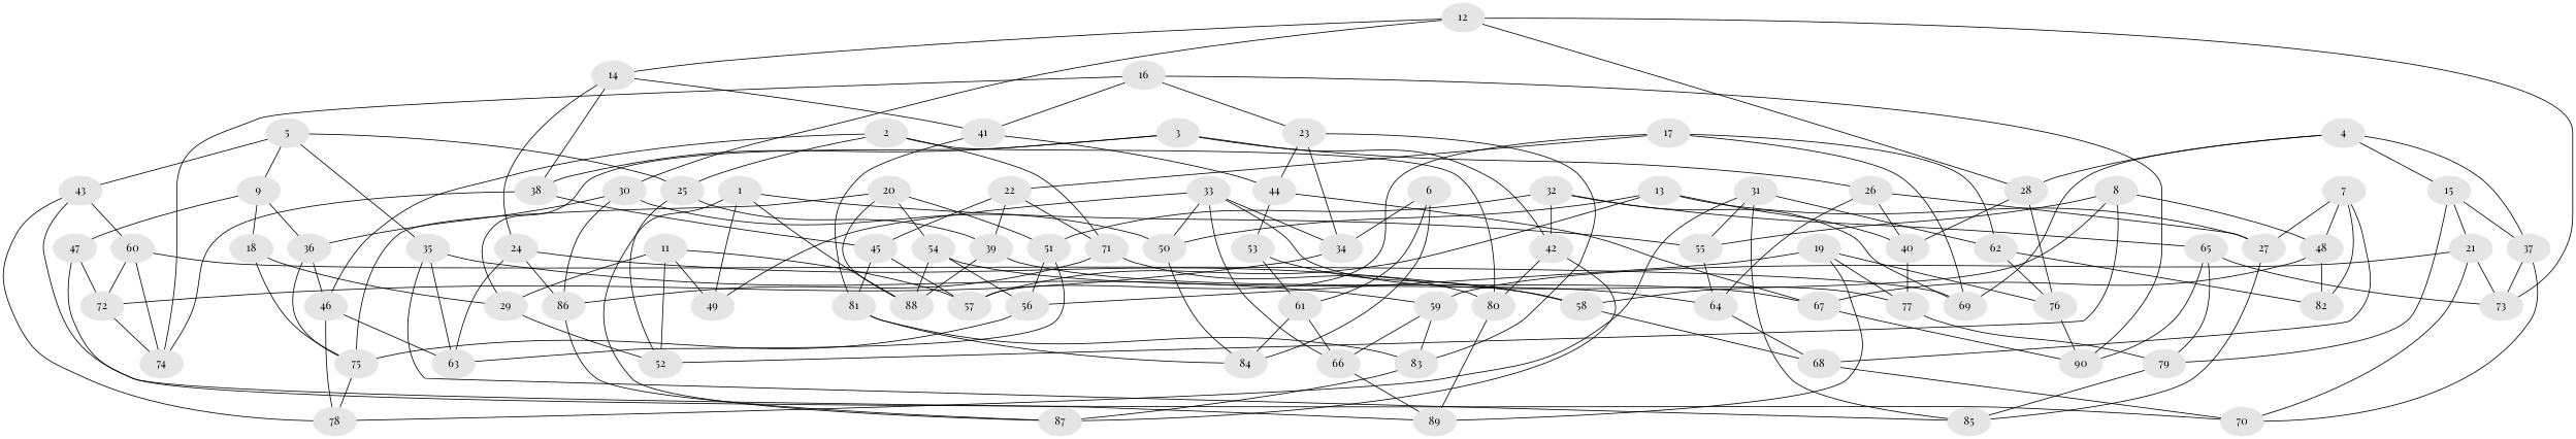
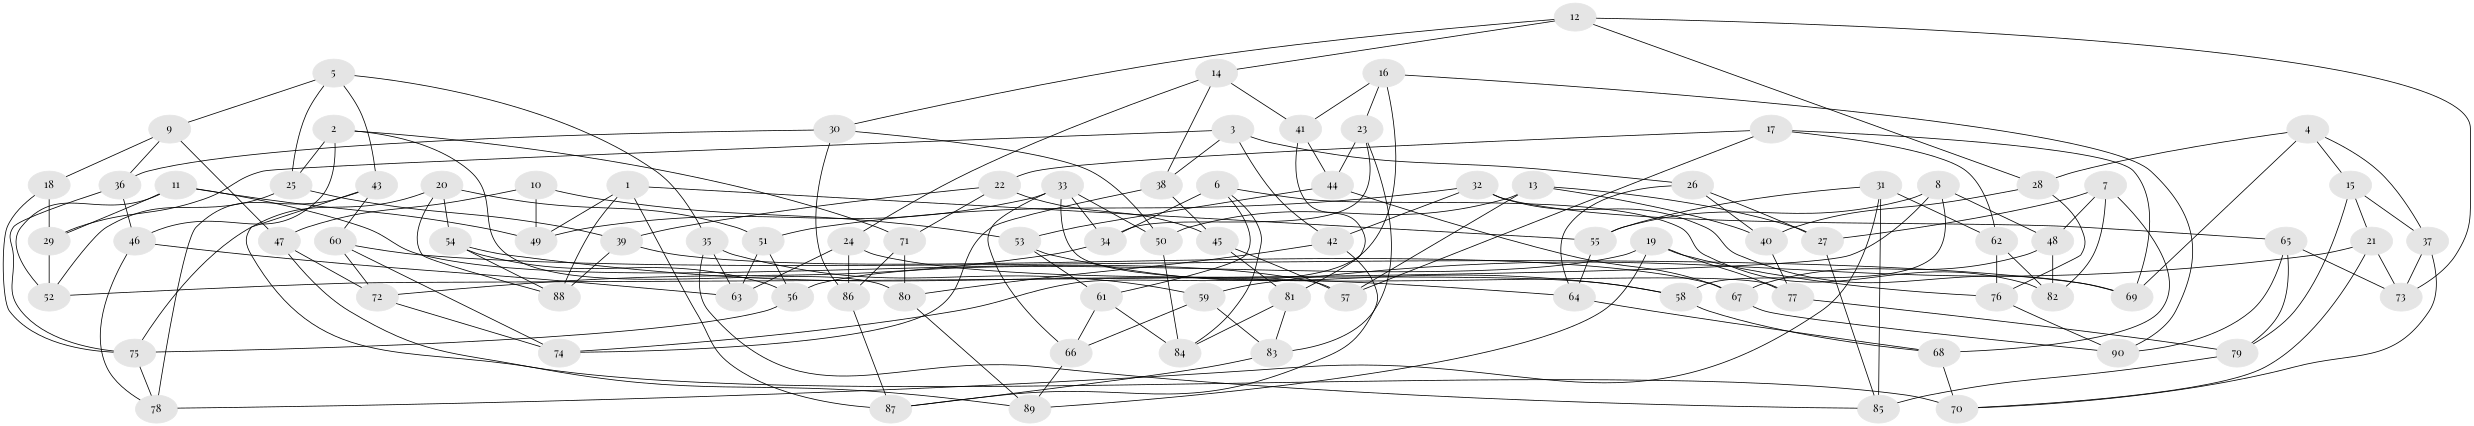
  graph {
    fontname="Playfair Display"
    node [color=gray90 fontname="Playfair Display" style=filled]
    edge [fontname="Playfair Display"]
    1
    49
    55
    87
    88
    64
    2
    25
    46
    71
    80
    52
    39
    78
    63
    86
    89
    3
    26
    29
    38
    42
    27
    40
    74
    45
    4
    15
    28
    37
    69
    21
    79
    76
    73
    70
    5
    9
    35
    43
    18
    36
    47
    59
    85
    60
    6
    34
    61
    82
    84
    72
    66
    7
    48
    68
    67
    8
    58
    75
+   10
    53
    11
    57
    12
    14
    30
    24
    41
    50
    13
    77
    44
    81
    16
    23
    90
    83
    17
    22
    62
    19
    56
    20
    51
    54
    31
    32
    65
    33
    1 -- 49
    1 -- 55
    1 -- 87
    1 -- 88
    55 -- 64
    64 -- 68
    2 -- 25
    2 -- 46
    2 -- 71
    2 -- 80
    25 -- 52
    25 -- 39
    46 -- 78
    46 -- 63
    71 -- 80
    71 -- 86
    80 -- 89
    39 -- 88
    39 -- 67
    86 -- 87
    3 -- 26
    3 -- 29
    3 -- 38
    3 -- 42
    26 -- 64
    26 -- 27
    26 -- 40
    29 -- 52
    38 -- 74
    38 -- 45
    42 -- 87
    42 -- 80
    27 -- 85
    40 -- 77
    45 -- 57
    45 -- 81
    4 -- 15
    4 -- 28
    4 -- 37
    4 -- 69
    15 -- 37
    15 -- 21
    15 -- 79
    28 -- 40
    28 -- 76
    37 -- 73
    37 -- 70
    21 -- 73
    21 -- 70
    21 -- 59
    79 -- 85
    76 -- 90
    5 -- 25
    5 -- 9
    5 -- 35
    5 -- 43
    9 -- 18
    9 -- 36
    9 -- 47
    35 -- 63
    35 -- 59
    35 -- 85
    43 -- 78
    43 -- 70
    43 -- 60
    18 -- 29
    18 -- 75
    36 -- 46
    36 -- 75
    47 -- 89
    47 -- 72
    59 -- 66
    59 -- 83
    60 -- 74
    60 -- 69
    60 -- 72
    6 -- 34
    6 -- 61
+   6 -- 82
    6 -- 84
    34 -- 72
    61 -- 84
    61 -- 66
    72 -- 74
    66 -- 89
    7 -- 27
    7 -- 82
    7 -- 48
    7 -- 68
    48 -- 82
    48 -- 67
    68 -- 70
    67 -- 90
    8 -- 55
    8 -- 52
    8 -- 48
    8 -- 58
    58 -- 68
    75 -- 78
+   10 -- 49
+   10 -- 47
+   10 -- 53
    53 -- 61
    53 -- 58
    11 -- 49
    11 -- 52
    11 -- 29
    11 -- 57
    12 -- 28
    12 -- 73
    12 -- 14
    12 -- 30
    14 -- 38
    14 -- 24
    14 -- 41
    30 -- 86
    30 -- 36
    30 -- 50
    24 -- 63
    24 -- 86
    24 -- 58
    41 -- 44
    41 -- 81
    50 -- 84
    13 -- 27
    13 -- 40
    13 -- 57
    13 -- 50
    77 -- 79
    44 -- 67
    44 -- 53
    81 -- 84
    81 -- 83
    16 -- 74
    16 -- 41
    16 -- 23
    16 -- 90
    23 -- 34
    23 -- 44
    23 -- 83
    83 -- 87
    17 -- 69
    17 -- 57
    17 -- 22
    17 -- 62
    22 -- 71
    22 -- 39
    22 -- 45
    62 -- 76
    62 -- 82
    19 -- 89
    19 -- 76
    19 -- 77
    19 -- 56
    56 -- 75
    20 -- 88
    20 -- 75
    20 -- 51
    20 -- 54
    51 -- 63
    51 -- 56
    54 -- 88
    54 -- 64
    54 -- 56
    31 -- 55
    31 -- 78
    31 -- 85
    31 -- 62
    32 -- 42
    32 -- 69
    32 -- 51
    32 -- 65
    65 -- 79
    65 -- 73
    65 -- 90
    33 -- 49
    33 -- 34
    33 -- 66
    33 -- 50
    33 -- 77
  }
